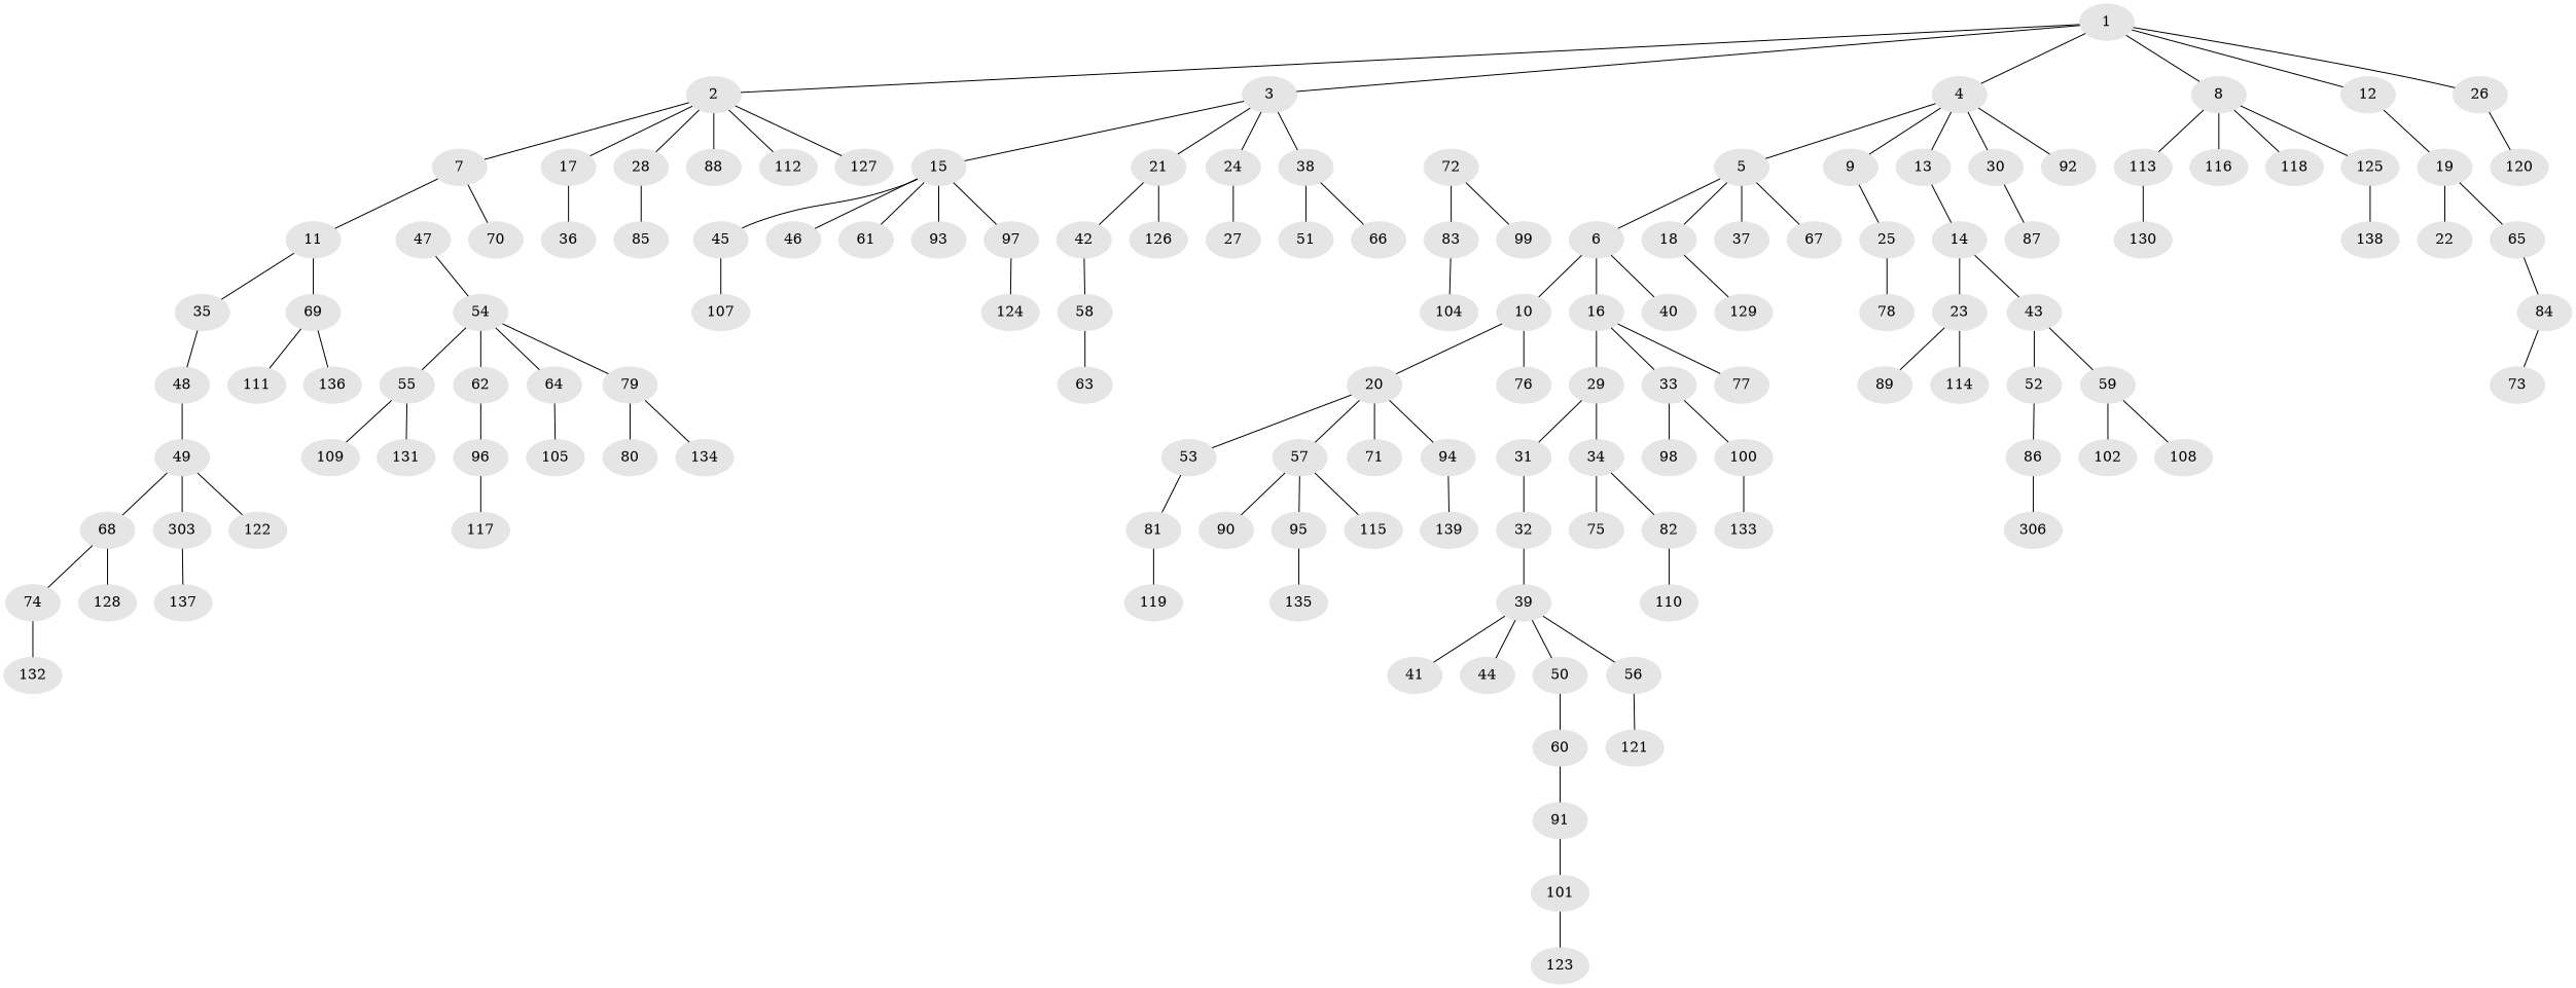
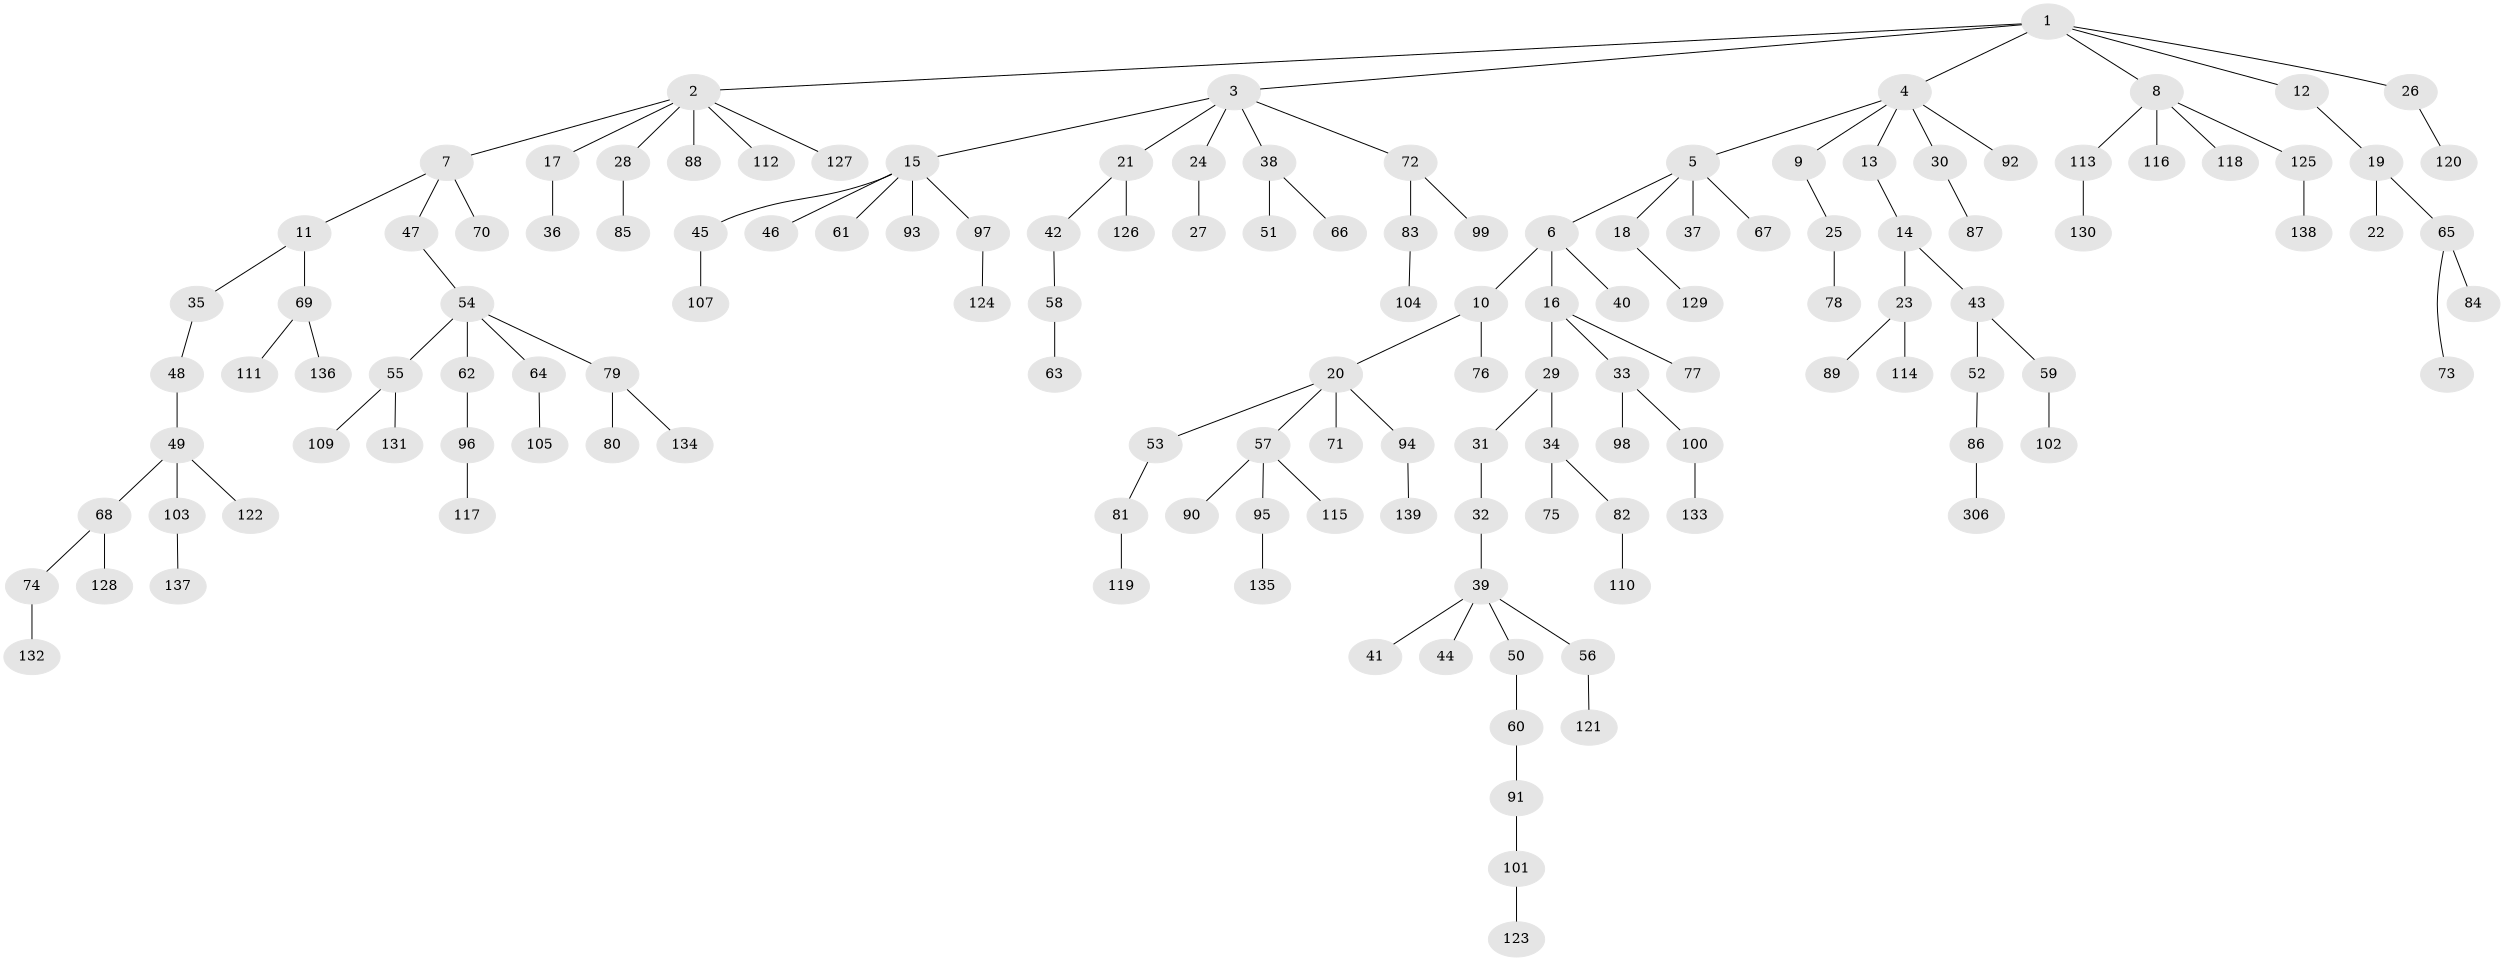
  graph {
    node [color=gray90 style=filled]
    1
    2
    3
    4
    8
    12
    26
    7
    17
    28
    88
    112
    127
    15
    21
    24
    38
    72
    5
    9
    13
    30
    92
    113
    116
    118
    125
    19
    120
    11
    47
    70
    36
    85
    45
    46
    61
    93
    97
    42
    126
    27
    51
    66
    83
    99
    6
    18
    37
    67
    25
    14
    87
    10
    16
    40
    129
    20
    76
    29
    33
    77
    35
    69
    54
    130
    138
    78
    53
    57
    71
    94
    48
    111
    136
    22
    65
    23
    43
    89
    114
    52
    59
    107
    124
    31
    34
    98
    100
    73
    84
    81
    90
    95
    115
    139
    58
    32
    75
    82
    39
    41
    44
    50
    56
    133
    110
    49
    60
    121
    63
    86
    102
-   108
    55
    62
    64
    79
    68
-   103 [label=303]
+   103
    122
    74
    128
    137
    91
    n126 [label=306]
    119
    109
    131
    96
    105
    80
    134
    135
    101
    117
    132
    104
    123
    1 -- 2
    1 -- 3
    1 -- 4
    1 -- 8
    1 -- 12
    1 -- 26
    2 -- 7
    2 -- 17
    2 -- 28
    2 -- 88
    2 -- 112
    2 -- 127
    3 -- 15
    3 -- 21
    3 -- 24
    3 -- 38
+   3 -- 72
    4 -- 5
    4 -- 9
    4 -- 13
    4 -- 30
    4 -- 92
    8 -- 113
    8 -- 116
    8 -- 118
    8 -- 125
    12 -- 19
    26 -- 120
    7 -- 11
+   7 -- 47
    7 -- 70
    17 -- 36
    28 -- 85
    15 -- 45
    15 -- 46
    15 -- 61
    15 -- 93
    15 -- 97
    21 -- 42
    21 -- 126
    24 -- 27
    38 -- 51
    38 -- 66
    72 -- 83
    72 -- 99
    5 -- 6
    5 -- 18
    5 -- 37
    5 -- 67
    9 -- 25
    13 -- 14
    30 -- 87
    113 -- 130
    125 -- 138
    19 -- 22
    19 -- 65
    11 -- 35
    11 -- 69
    47 -- 54
    45 -- 107
    97 -- 124
    42 -- 58
    83 -- 104
    6 -- 10
    6 -- 16
    6 -- 40
    18 -- 129
    25 -- 78
    14 -- 23
    14 -- 43
    10 -- 20
    10 -- 76
    16 -- 29
    16 -- 33
    16 -- 77
    20 -- 53
    20 -- 57
    20 -- 71
    20 -- 94
    29 -- 31
    29 -- 34
    33 -- 98
    33 -- 100
    35 -- 48
    69 -- 111
    69 -- 136
    54 -- 55
    54 -- 62
    54 -- 64
    54 -- 79
    53 -- 81
    57 -- 90
    57 -- 95
    57 -- 115
    94 -- 139
    48 -- 49
-   84 -- 73
+   65 -- 73
    65 -- 84
    23 -- 89
    23 -- 114
    43 -- 52
    43 -- 59
    52 -- 86
    59 -- 102
-   59 -- 108
    31 -- 32
    34 -- 75
    34 -- 82
    100 -- 133
    81 -- 119
    95 -- 135
    58 -- 63
    32 -- 39
    82 -- 110
    39 -- 41
    39 -- 44
    39 -- 50
    39 -- 56
    50 -- 60
    56 -- 121
    49 -- 68
    49 -- 103
    49 -- 122
    60 -- 91
    86 -- n126
    55 -- 109
    55 -- 131
    62 -- 96
    64 -- 105
    79 -- 80
    79 -- 134
    68 -- 74
    68 -- 128
    103 -- 137
    74 -- 132
    91 -- 101
    96 -- 117
    101 -- 123
  }
